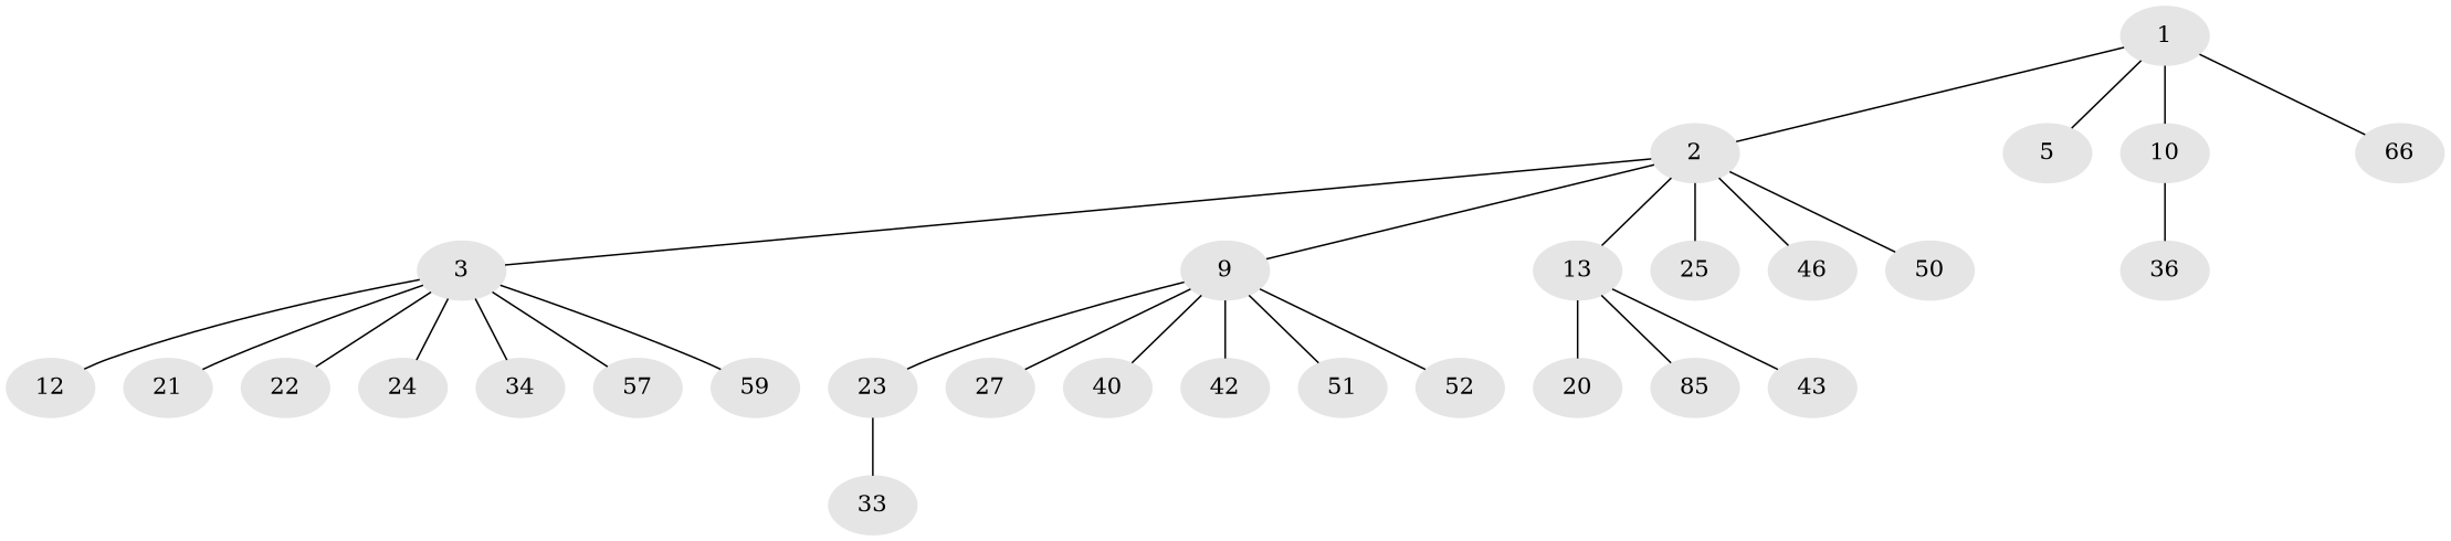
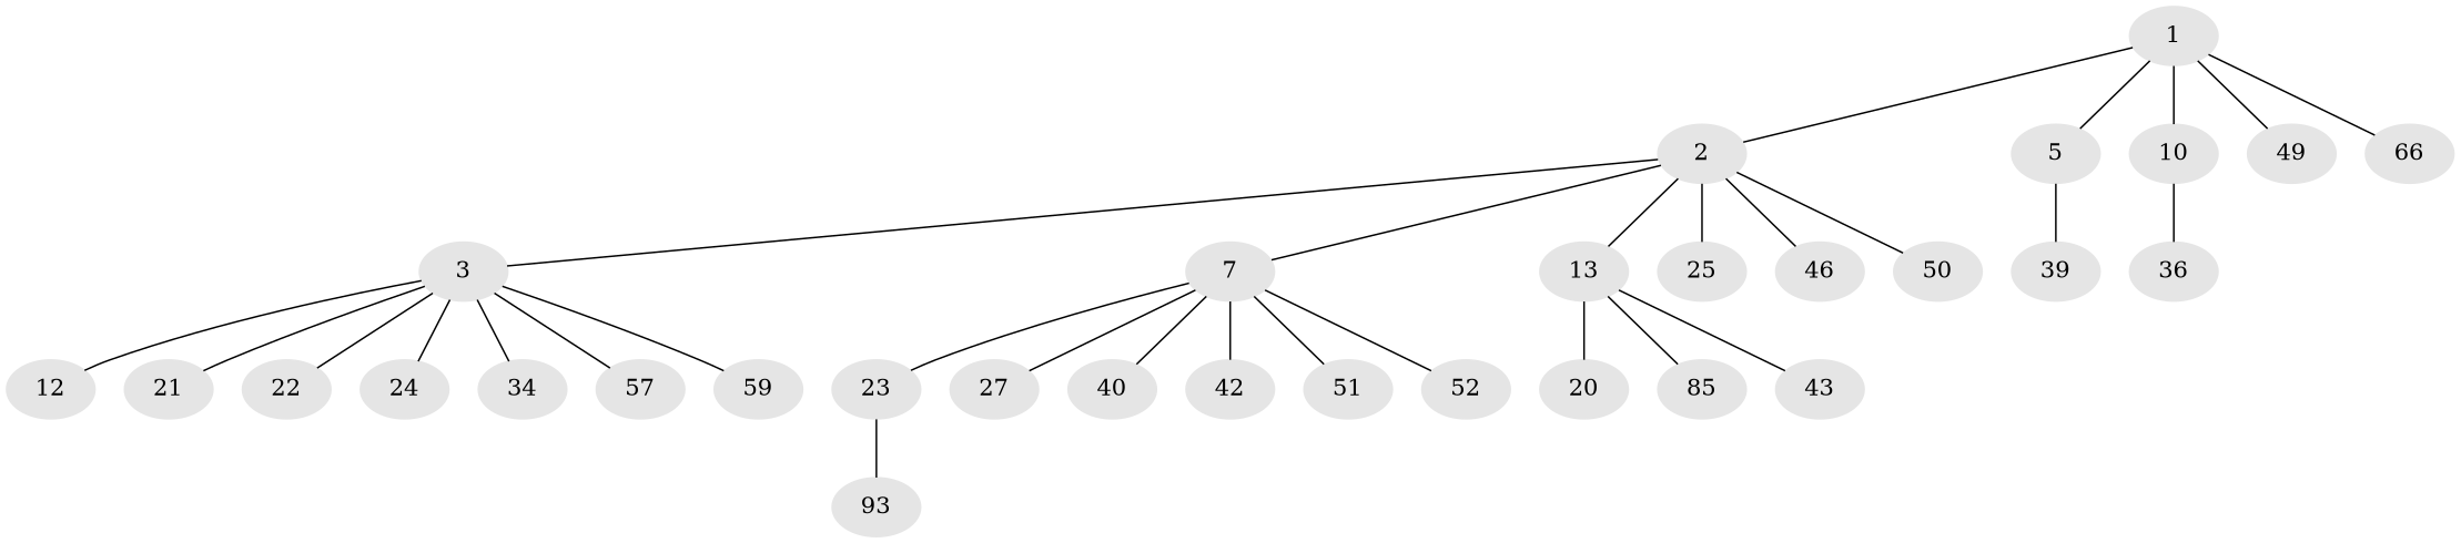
  graph {
    node [color=gray90 style=filled]
    1
    2
    5 [super="+62+15"]
    10
+   49
    n6 [label=66]
    3 [super="+6+4+9+19"]
-   7 [super="+16+8+26" label=9]
+   7 [super="+16+8+26"]
    13 [super="+14+18+38"]
    25 [super="+30"]
    46
    50
+   39
    36
    12
    21
    22
    24 [super="+31"]
    34 [super="+48"]
    57 [super="+58"]
    59
    23 [super="+28"]
    27 [super="+53"]
    40
    42
    51 [super="+63"]
    52
    20 [super="+47"]
    n29 [label=85]
    43
-   33
+   33 [label=93]
    1 -- 2
    1 -- 5
    1 -- 10
+   1 -- 49
    1 -- n6
    2 -- 3
    2 -- 7
    2 -- 13
    2 -- 25
    2 -- 46
    2 -- 50
+   5 -- 39
    10 -- 36
    3 -- 12
    3 -- 21
    3 -- 22
    3 -- 24
    3 -- 34
    3 -- 57
    3 -- 59
    7 -- 23
    7 -- 27
    7 -- 40
    7 -- 42
    7 -- 51
    7 -- 52
    13 -- 20
    13 -- n29
    13 -- 43
    23 -- 33
  }
